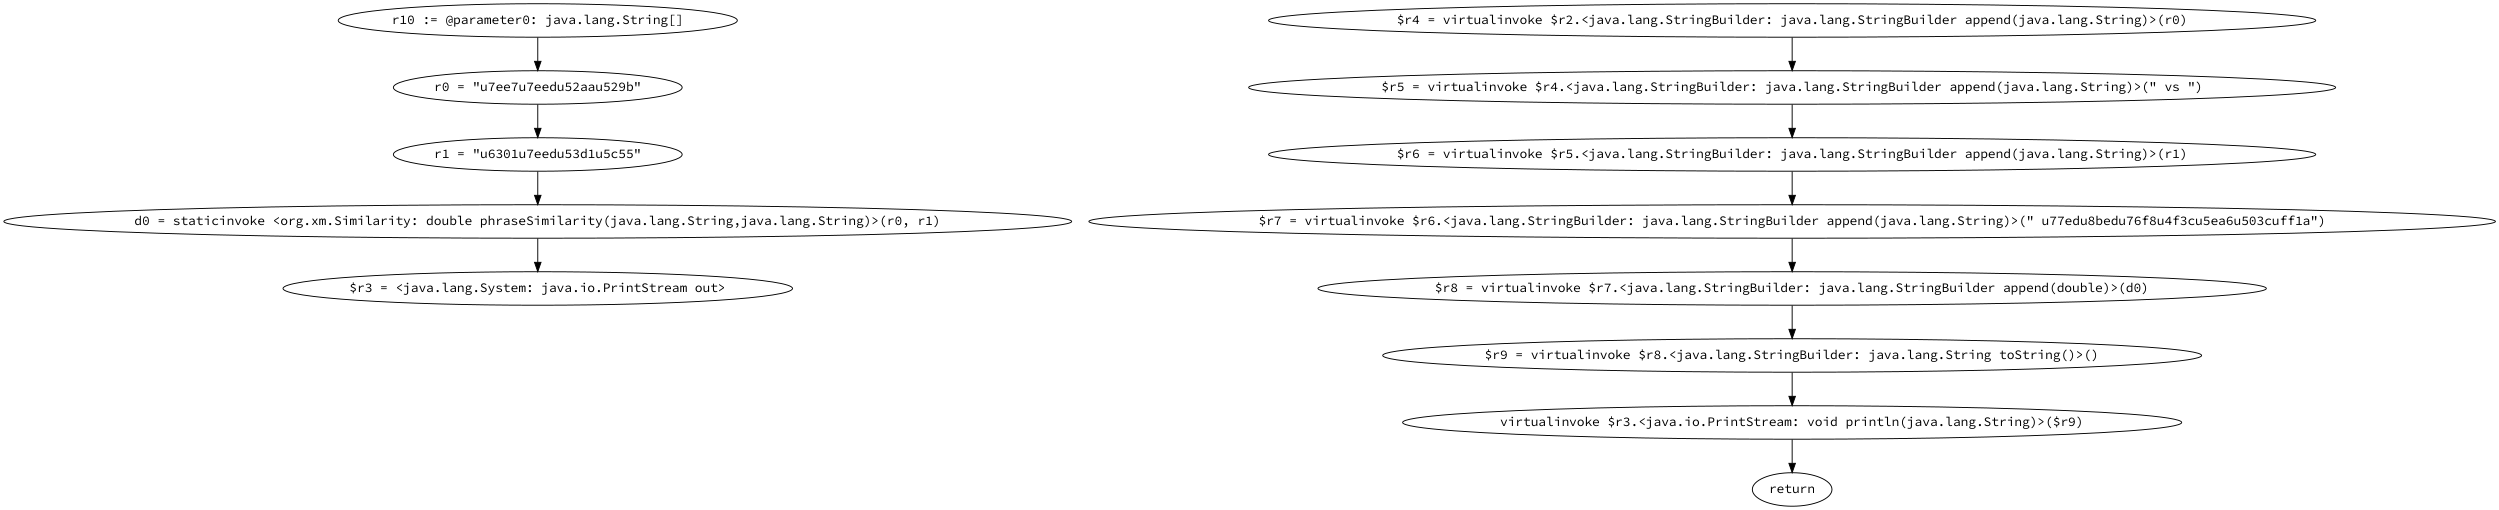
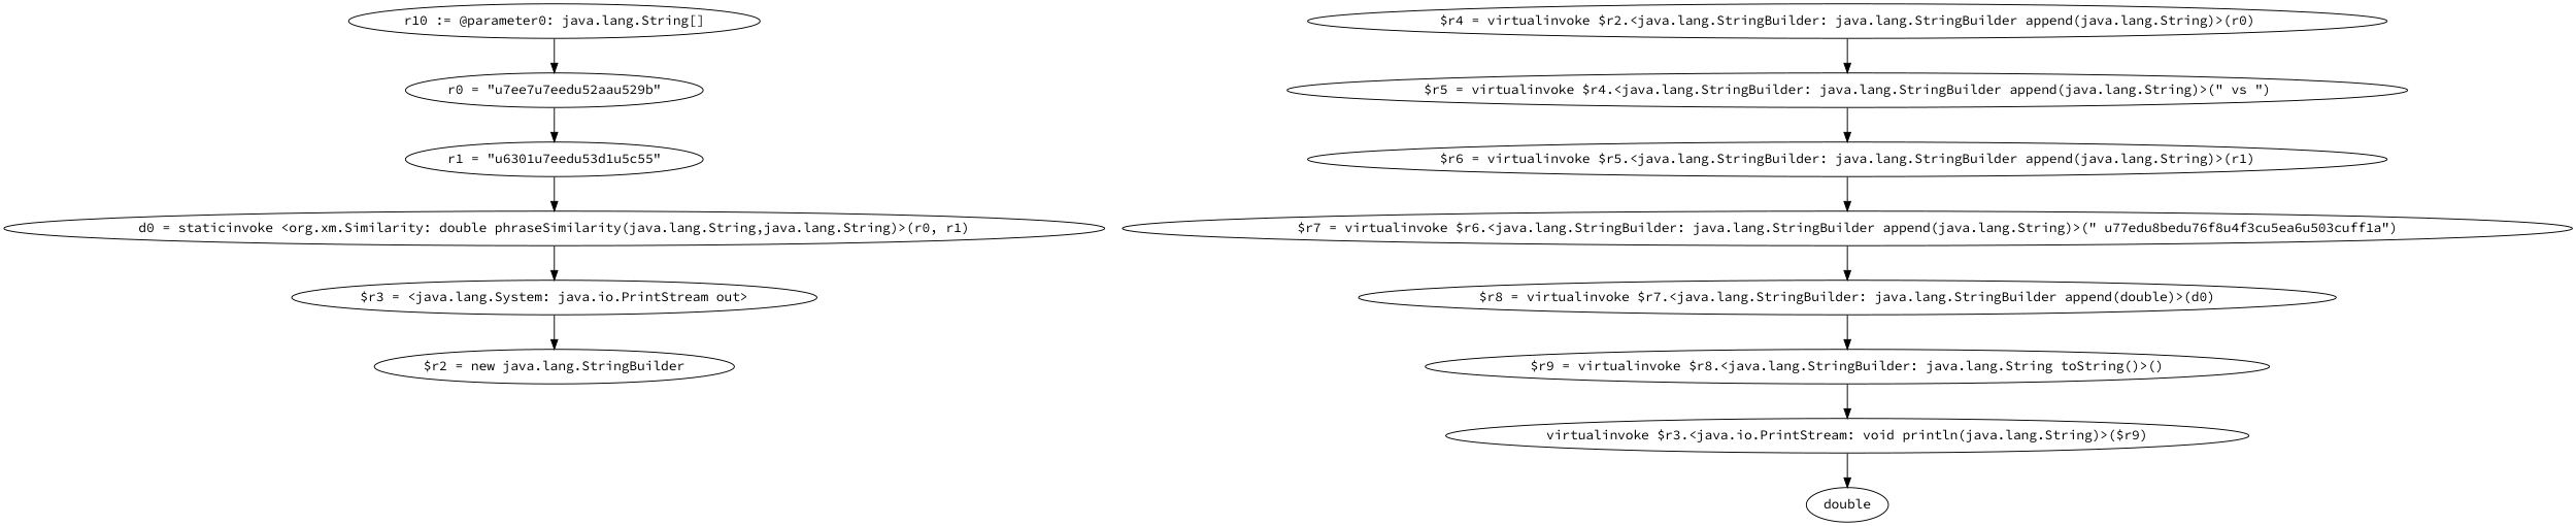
  digraph {
    fontname="Source Code Pro"
    node [fontname="Source Code Pro"]
    edge [fontname="Source Code Pro"]
    "r10 := @parameter0: java.lang.String[]"
    "r0 = \"\u7ee7\u7eed\u52aa\u529b\""
    "r1 = \"\u6301\u7eed\u53d1\u5c55\""
    "d0 = staticinvoke <org.xm.Similarity: double phraseSimilarity(java.lang.String,java.lang.String)>(r0, r1)"
    "$r3 = <java.lang.System: java.io.PrintStream out>"
+   "$r2 = new java.lang.StringBuilder"
    "$r4 = virtualinvoke $r2.<java.lang.StringBuilder: java.lang.StringBuilder append(java.lang.String)>(r0)"
    "$r5 = virtualinvoke $r4.<java.lang.StringBuilder: java.lang.StringBuilder append(java.lang.String)>(\" vs \")"
    "$r6 = virtualinvoke $r5.<java.lang.StringBuilder: java.lang.StringBuilder append(java.lang.String)>(r1)"
    "$r7 = virtualinvoke $r6.<java.lang.StringBuilder: java.lang.StringBuilder append(java.lang.String)>(\" \u77ed\u8bed\u76f8\u4f3c\u5ea6\u503c\uff1a\")"
    "$r8 = virtualinvoke $r7.<java.lang.StringBuilder: java.lang.StringBuilder append(double)>(d0)"
    "$r9 = virtualinvoke $r8.<java.lang.StringBuilder: java.lang.String toString()>()"
    "virtualinvoke $r3.<java.io.PrintStream: void println(java.lang.String)>($r9)"
-   return
+   return [label=double]
    "r10 := @parameter0: java.lang.String[]" -> "r0 = \"\u7ee7\u7eed\u52aa\u529b\""
    "r0 = \"\u7ee7\u7eed\u52aa\u529b\"" -> "r1 = \"\u6301\u7eed\u53d1\u5c55\""
    "r1 = \"\u6301\u7eed\u53d1\u5c55\"" -> "d0 = staticinvoke <org.xm.Similarity: double phraseSimilarity(java.lang.String,java.lang.String)>(r0, r1)"
    "d0 = staticinvoke <org.xm.Similarity: double phraseSimilarity(java.lang.String,java.lang.String)>(r0, r1)" -> "$r3 = <java.lang.System: java.io.PrintStream out>"
+   "$r3 = <java.lang.System: java.io.PrintStream out>" -> "$r2 = new java.lang.StringBuilder"
    "$r4 = virtualinvoke $r2.<java.lang.StringBuilder: java.lang.StringBuilder append(java.lang.String)>(r0)" -> "$r5 = virtualinvoke $r4.<java.lang.StringBuilder: java.lang.StringBuilder append(java.lang.String)>(\" vs \")"
    "$r5 = virtualinvoke $r4.<java.lang.StringBuilder: java.lang.StringBuilder append(java.lang.String)>(\" vs \")" -> "$r6 = virtualinvoke $r5.<java.lang.StringBuilder: java.lang.StringBuilder append(java.lang.String)>(r1)"
    "$r6 = virtualinvoke $r5.<java.lang.StringBuilder: java.lang.StringBuilder append(java.lang.String)>(r1)" -> "$r7 = virtualinvoke $r6.<java.lang.StringBuilder: java.lang.StringBuilder append(java.lang.String)>(\" \u77ed\u8bed\u76f8\u4f3c\u5ea6\u503c\uff1a\")"
    "$r7 = virtualinvoke $r6.<java.lang.StringBuilder: java.lang.StringBuilder append(java.lang.String)>(\" \u77ed\u8bed\u76f8\u4f3c\u5ea6\u503c\uff1a\")" -> "$r8 = virtualinvoke $r7.<java.lang.StringBuilder: java.lang.StringBuilder append(double)>(d0)"
    "$r8 = virtualinvoke $r7.<java.lang.StringBuilder: java.lang.StringBuilder append(double)>(d0)" -> "$r9 = virtualinvoke $r8.<java.lang.StringBuilder: java.lang.String toString()>()"
    "$r9 = virtualinvoke $r8.<java.lang.StringBuilder: java.lang.String toString()>()" -> "virtualinvoke $r3.<java.io.PrintStream: void println(java.lang.String)>($r9)"
    "virtualinvoke $r3.<java.io.PrintStream: void println(java.lang.String)>($r9)" -> return
  }
